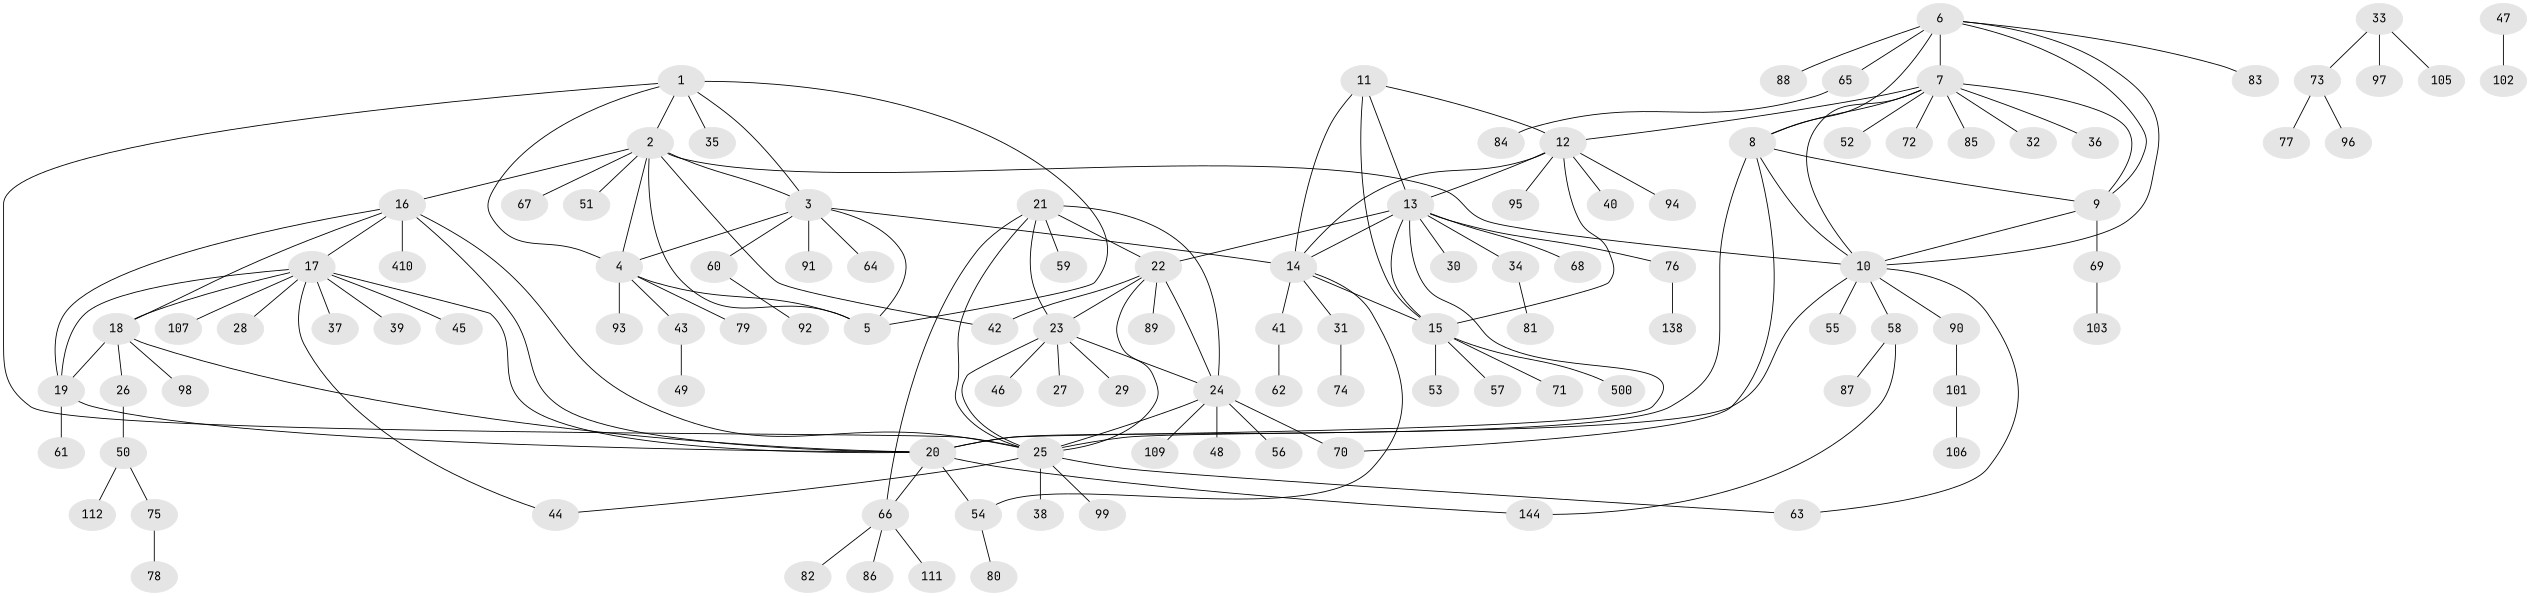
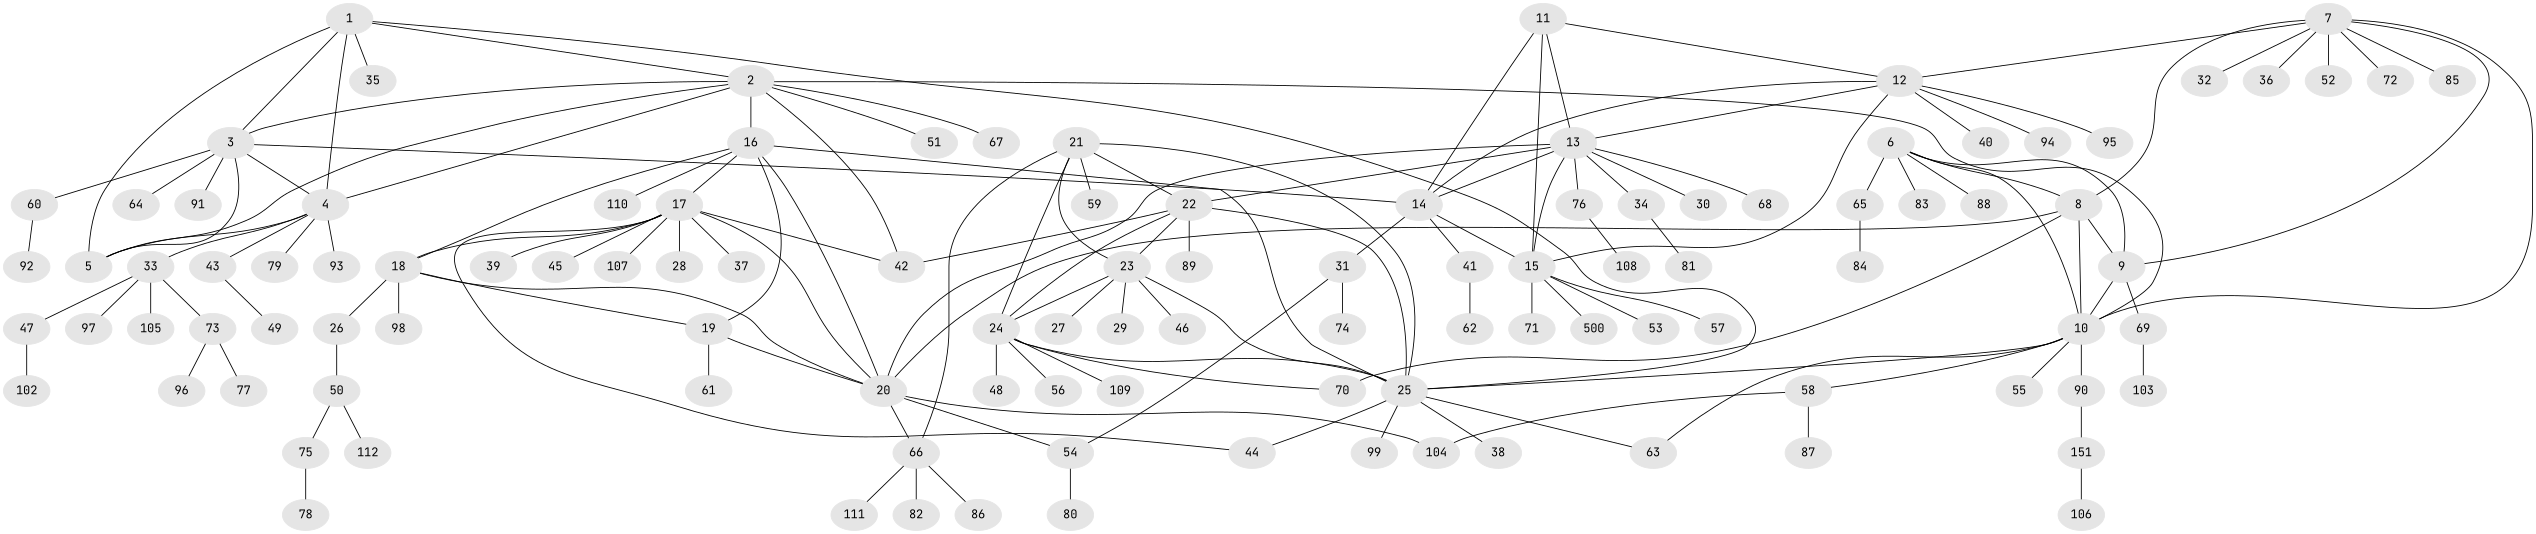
  graph {
    fontname="JetBrains Mono"
    node [color=gray90 fontname="JetBrains Mono" style=filled]
    edge [fontname="JetBrains Mono"]
    1
    2
    3
    4
    5
    25
    35
    10
    16
    42
    51
    67
    14
    60
    64
    91
    33
    43
    79
    93
    63
    44
    38
    99
    55
    58
    90
    20
    17
    18
    19
-   110 [label=410]
+   110
    15
    31
    41
    54
    92
    47
    73
    97
    105
    49
    6
    7
    8
    9
    65
    83
    88
    12
    32
    36
    52
    72
    85
    70
    69
    84
    13
    40
    94
    95
    66
-   104 [label=144]
+   104
    103
    87
-   101
+   101 [label=151]
    11
    22
    30
    34
    68
    76
    53
    57
    71
    n77 [label=500]
    23
    24
    89
    81
-   108 [label=138]
+   108
    74
    62
    80
    28
    37
    39
    45
    107
    26
    98
    61
    50
    82
    86
    111
    21
    59
    27
    29
    46
    48
    56
    109
    75
    112
    102
    77
    96
    78
    106
    1 -- 2
    1 -- 3
    1 -- 4
    1 -- 5
    1 -- 25
    1 -- 35
    2 -- 3
    2 -- 4
    2 -- 5
    2 -- 10
    2 -- 16
    2 -- 42
    2 -- 51
    2 -- 67
    3 -- 4
    3 -- 5
    3 -- 14
    3 -- 60
    3 -- 64
    3 -- 91
    4 -- 5
+   4 -- 33
    4 -- 43
    4 -- 79
    4 -- 93
    25 -- 63
    25 -- 44
    25 -- 38
    25 -- 99
    10 -- 25
    10 -- 63
    10 -- 55
    10 -- 58
    10 -- 90
    16 -- 25
    16 -- 20
    16 -- 17
    16 -- 18
    16 -- 19
    16 -- 110
    14 -- 15
    14 -- 31
    14 -- 41
-   14 -- 54
+   31 -- 54
    60 -- 92
+   33 -- 47
    33 -- 73
    33 -- 97
    33 -- 105
    43 -- 49
    58 -- 104
    58 -- 87
    90 -- 101
    20 -- 54
    20 -- 66
    20 -- 104
    17 -- 44
    17 -- 20
    17 -- 18
-   17 -- 19
+   17 -- 42
    17 -- 28
    17 -- 37
    17 -- 39
    17 -- 45
    17 -- 107
    18 -- 20
    18 -- 19
    18 -- 26
    18 -- 98
    19 -- 20
    19 -- 61
    15 -- 53
    15 -- 57
    15 -- 71
    15 -- n77
    31 -- 74
    41 -- 62
    54 -- 80
    47 -- 102
    73 -- 77
    73 -- 96
    6 -- 10
-   6 -- 7
    6 -- 8
    6 -- 9
    6 -- 65
    6 -- 83
    6 -- 88
    7 -- 10
    7 -- 8
    7 -- 9
    7 -- 12
    7 -- 32
    7 -- 36
    7 -- 52
    7 -- 72
    7 -- 85
    8 -- 10
    8 -- 20
    8 -- 9
    8 -- 70
    9 -- 10
    9 -- 69
    65 -- 84
    12 -- 14
    12 -- 15
    12 -- 13
    12 -- 40
    12 -- 94
    12 -- 95
    69 -- 103
    13 -- 14
    13 -- 20
    13 -- 15
    13 -- 22
    13 -- 30
    13 -- 34
    13 -- 68
    13 -- 76
    66 -- 82
    66 -- 86
    66 -- 111
    101 -- 106
    11 -- 14
    11 -- 15
    11 -- 12
    11 -- 13
    22 -- 25
    22 -- 42
    22 -- 23
    22 -- 24
    22 -- 89
    34 -- 81
    76 -- 108
    23 -- 25
    23 -- 24
    23 -- 27
    23 -- 29
    23 -- 46
    24 -- 25
    24 -- 70
    24 -- 48
    24 -- 56
    24 -- 109
    26 -- 50
    50 -- 75
    50 -- 112
    21 -- 25
    21 -- 66
    21 -- 22
    21 -- 23
    21 -- 24
    21 -- 59
    75 -- 78
  }
